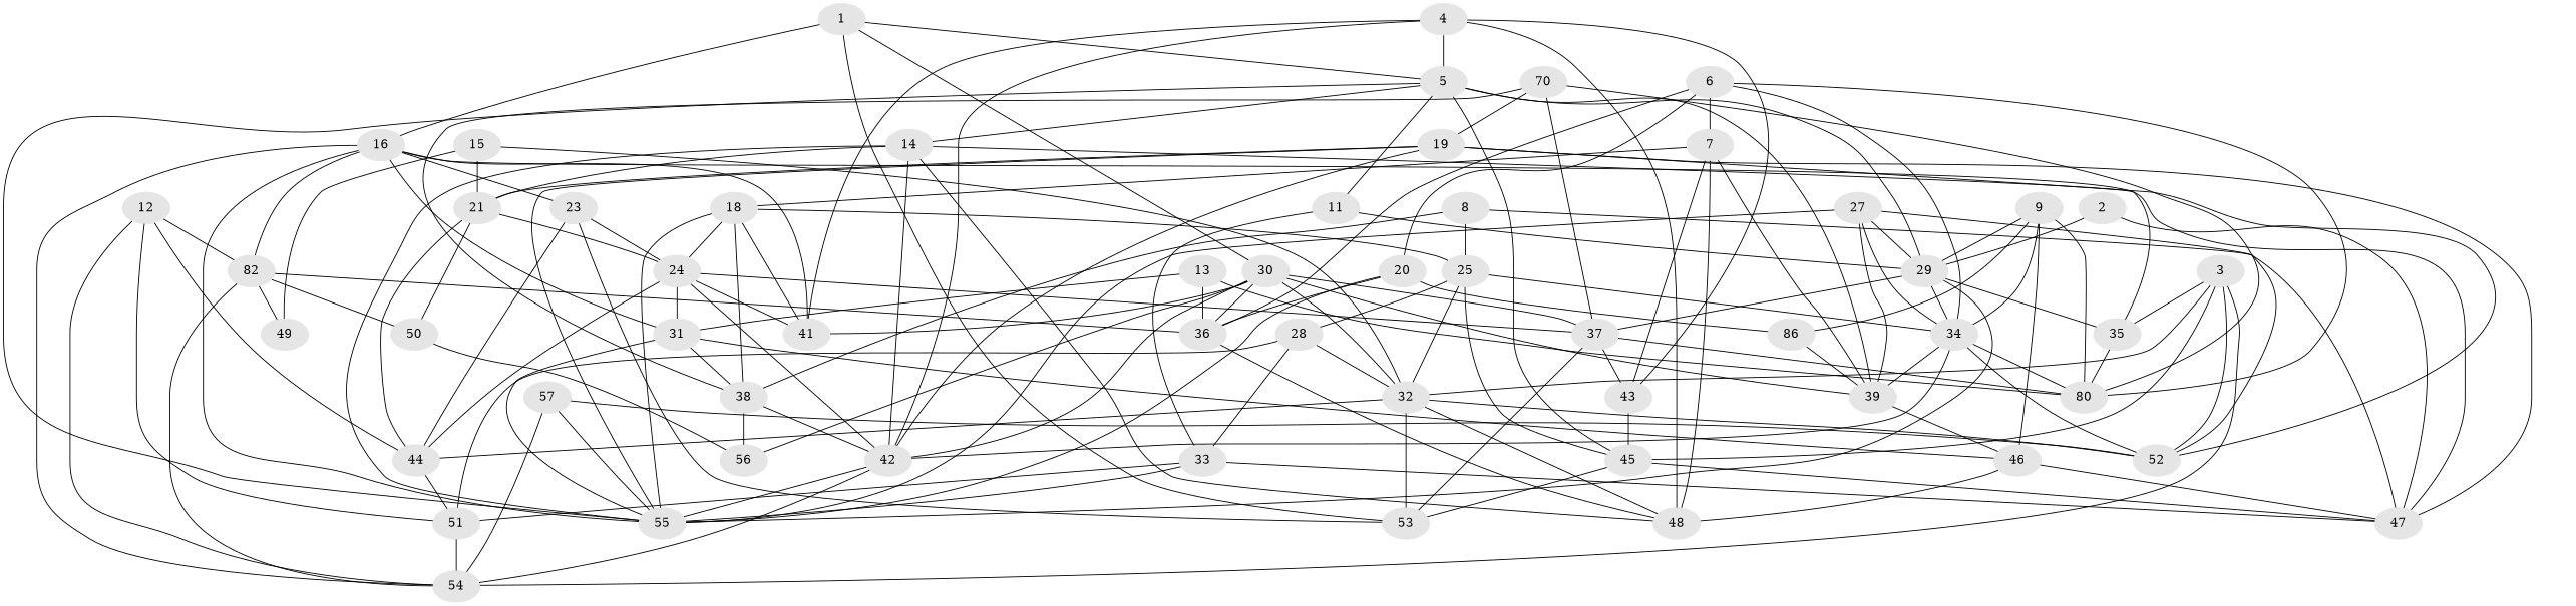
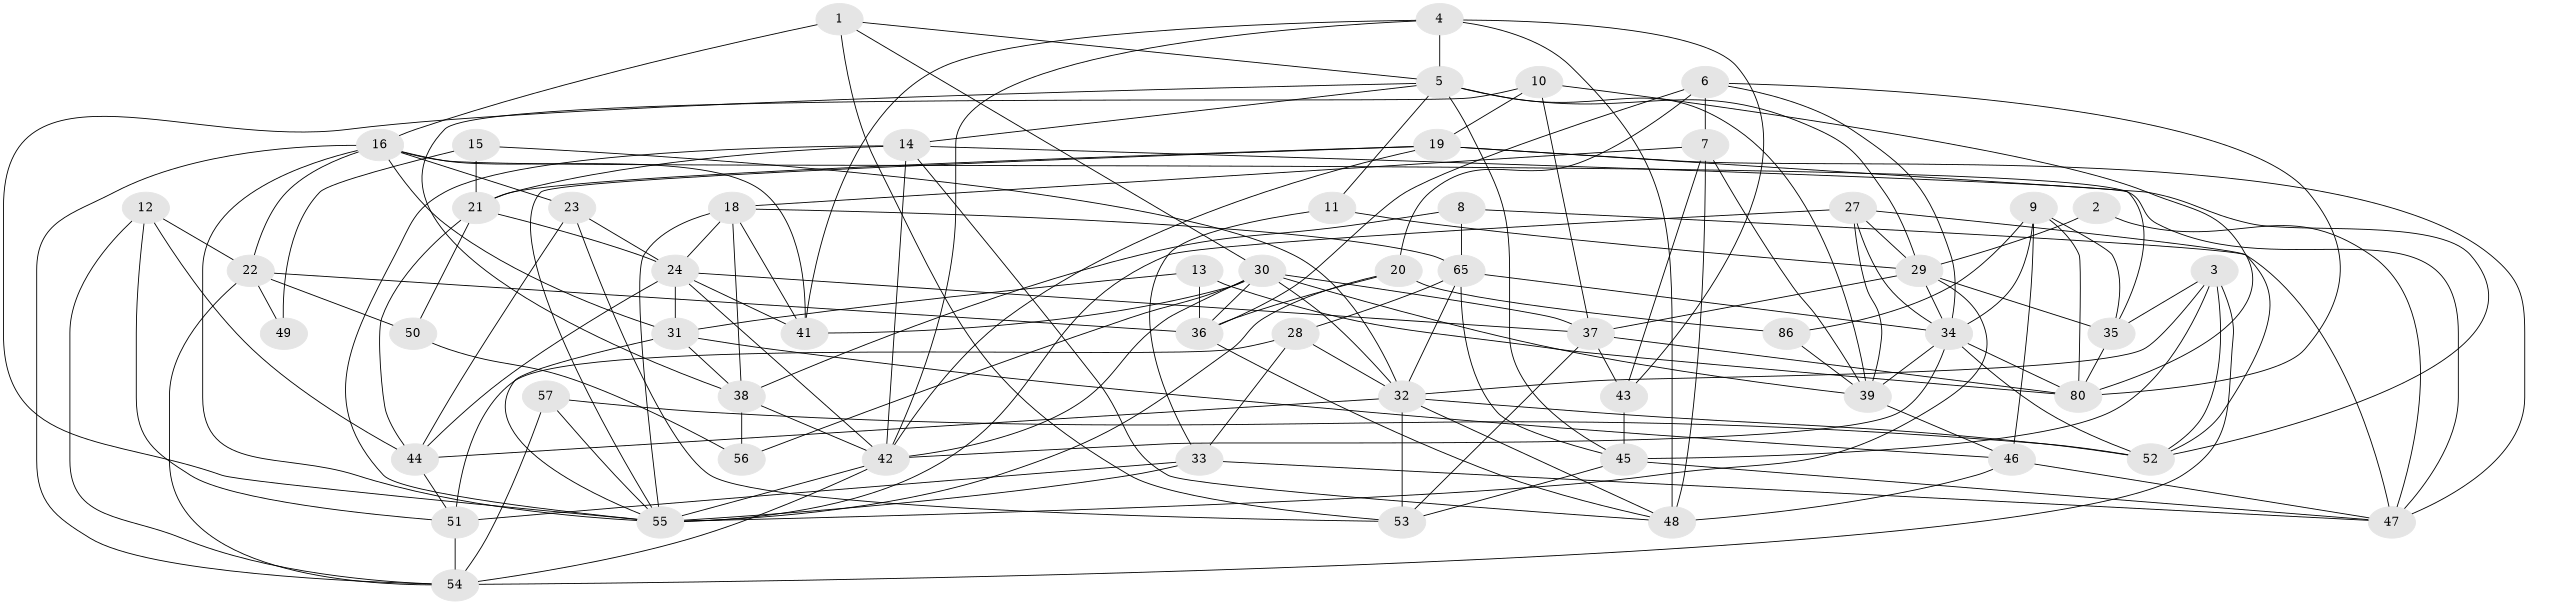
  graph {
    node [color=gray90 style=filled]
    edge [weight=1.0]
    1
    5
    16
    30
    53
    29
    39
    45
    11
    14
    55
    47
    54
    41
-   22 [label=82]
+   22
    31
    23
    32
    42
    36
    37
    56
    2
    35
    34
    3
    52
    48
    44
    n30 [label=80]
    46
    4
    43
    33
    21
    6
    7
    20
    18
    n40 [label=86]
-   25
+   25 [label=65]
    38
    24
    8
    28
    9
-   10 [label=70]
+   10
    19
    51
    12
    49
    50
    13
    15
    n55 [label=57]
    27
    1 -- 5
    1 -- 16
    1 -- 30
    1 -- 53
    5 -- 29 [weight=2.0]
    5 -- 39
    5 -- 45
    5 -- 11
    5 -- 14
    5 -- 55
    16 -- 55
    16 -- 47
    16 -- 54
    16 -- 41
    16 -- 22
    16 -- 31
    16 -- 23
    30 -- 39
    30 -- 41
    30 -- 32
    30 -- 42
    30 -- 36
    30 -- 37
    30 -- 56
    29 -- 55
    29 -- 37
    29 -- 35
    29 -- 34
    39 -- 46
    45 -- 53
    45 -- 47
    11 -- 29
    11 -- 33
    14 -- 55
    14 -- 42
    14 -- 35
    14 -- 48
    14 -- 21
    22 -- 54
    22 -- 36
    22 -- 49
    22 -- 50
    31 -- 55
    31 -- 46
    31 -- 38
    23 -- 53
    23 -- 44
    23 -- 24
    32 -- 53
    32 -- 52
    32 -- 48
    32 -- 44
    42 -- 55
    42 -- 54
    36 -- 48
    37 -- 53
    37 -- n30
    37 -- 43
    2 -- 29
    2 -- 47
    35 -- n30
    34 -- 39
    34 -- 42
    34 -- 52
    34 -- n30
    3 -- 45
    3 -- 54
    3 -- 32
    3 -- 35
    3 -- 52
    44 -- 51
    46 -- 47
    46 -- 48
    4 -- 5
    4 -- 41
    4 -- 42
    4 -- 48
    4 -- 43
    43 -- 45
    33 -- 55
    33 -- 47
    33 -- 51
    21 -- 44
    21 -- 24
    21 -- 50
    6 -- 36
    6 -- 34
    6 -- n30
    6 -- 7
    6 -- 20
    7 -- 39
    7 -- 48 [weight=2.0]
    7 -- 43
    7 -- 18
    20 -- 55
    20 -- 36
    20 -- n40
    18 -- 55
    18 -- 41
    18 -- 25
    18 -- 38
    18 -- 24
    n40 -- 39
    25 -- 45
    25 -- 32
    25 -- 34
    25 -- 28
    38 -- 42
    38 -- 56
    24 -- 41
    24 -- 31
    24 -- 42
    24 -- 37
    24 -- 44
    8 -- 47
    8 -- 25
    8 -- 38
    28 -- 32
    28 -- 33
    28 -- 51
-   9 -- 29
+   9 -- 35
    9 -- 34
    9 -- n30 [weight=2.0]
    9 -- 46
    9 -- n40
    10 -- 37
    10 -- n30 [weight=2.0]
    10 -- 38
    10 -- 19
    19 -- 55
    19 -- 47
    19 -- 42
    19 -- 52
    19 -- 21
    51 -- 54
    12 -- 54
    12 -- 22
    12 -- 44
    12 -- 51
    50 -- 56
    13 -- 31
    13 -- 36
    13 -- n30
    15 -- 32
    15 -- 21
    15 -- 49
    n55 -- 55
    n55 -- 54
    n55 -- 52
    27 -- 29
    27 -- 39
    27 -- 55
    27 -- 34
    27 -- 52
  }
